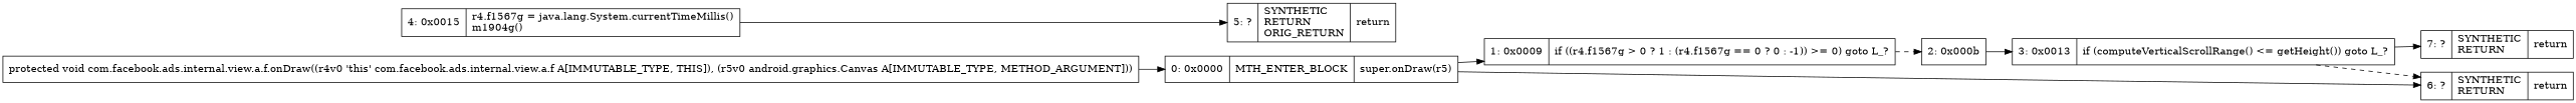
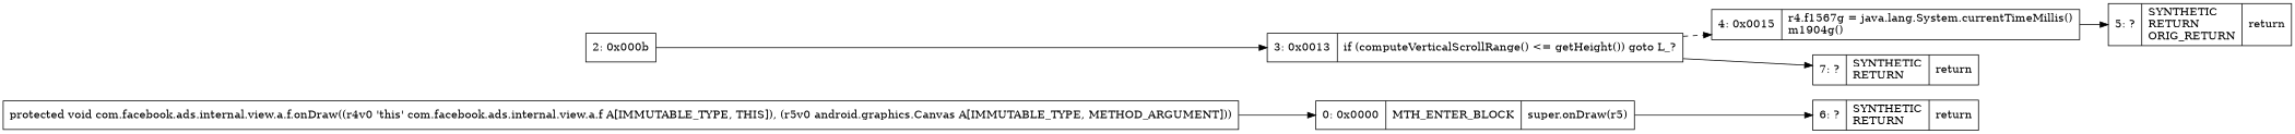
  digraph {
    rankdir=LR
    node [shape=record]
    n1 [label="{0\:\ 0x0000|MTH_ENTER_BLOCK\l|super.onDraw(r5)\l}"]
-   n2 [label="{1\:\ 0x0009|if ((r4.f1567g \> 0 ? 1 : (r4.f1567g == 0 ? 0 : \-1)) \>= 0) goto L_?\l}"]
    n3 [label="{6\:\ ?|SYNTHETIC\lRETURN\l|return\l}"]
    n4 [label="{2\:\ 0x000b}"]
    n5 [label="{3\:\ 0x0013|if (computeVerticalScrollRange() \<= getHeight()) goto L_?\l}"]
    n6 [label="{4\:\ 0x0015|r4.f1567g = java.lang.System.currentTimeMillis()\lm1904g()\l}"]
    n7 [label="{7\:\ ?|SYNTHETIC\lRETURN\l|return\l}"]
    n8 [label="{5\:\ ?|SYNTHETIC\lRETURN\lORIG_RETURN\l|return\l}"]
    n9 [label="{protected void com.facebook.ads.internal.view.a.f.onDraw((r4v0 'this' com.facebook.ads.internal.view.a.f A[IMMUTABLE_TYPE, THIS]), (r5v0 android.graphics.Canvas A[IMMUTABLE_TYPE, METHOD_ARGUMENT])) }"]
-   n1 -> n2
    n1 -> n3
-   n2 -> n4 [style=dashed]
    n4 -> n5
-   n5 -> n3 [style=dashed]
+   n5 -> n6 [style=dashed]
    n5 -> n7
    n6 -> n8
    n9 -> n1
  }
